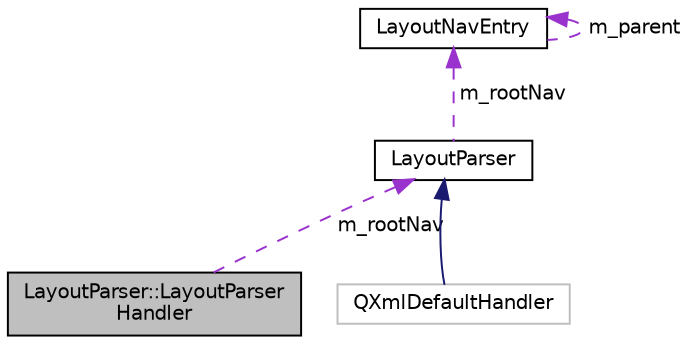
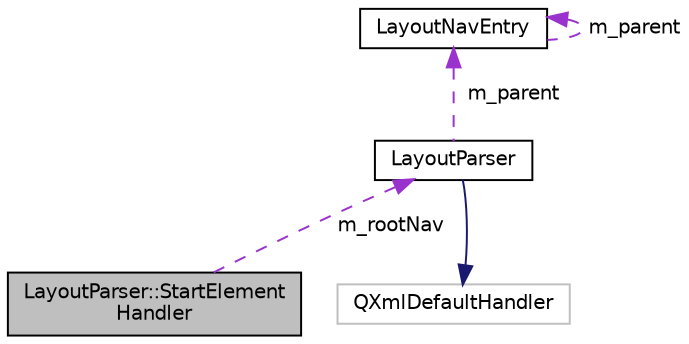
  digraph {
    node [color=black fillcolor=white fontname=Helvetica fontsize=10 shape=record style=filled]
    edge [color=darkorchid3 dir=back fontname=Helvetica fontsize=10 labelfontname=Helvetica labelfontsize=10 style=dashed]
-   n1 [fillcolor=grey75 fontcolor=black height=0.2 label="LayoutParser::LayoutParser\lHandler" width=0.4]
+   n1 [fillcolor=grey75 fontcolor=black height=0.2 label="LayoutParser::StartElement\lHandler" width=0.4]
    n2 [height=0.2 label=LayoutParser width=0.4]
    n3 [color=grey75 height=0.2 label=QXmlDefaultHandler width=0.4]
    n4 [height=0.2 label=LayoutNavEntry width=0.4]
    n2 -> n1 [label=" m_rootNav"]
-   n2 -> n3 [color=midnightblue style=solid]
-   n4 -> n2 [label=" m_rootNav"]
+   n3 -> n2 [color=midnightblue style=solid]
+   n4 -> n2 [label=" m_parent"]
    n4 -> n4 [label=" m_parent"]
  }
